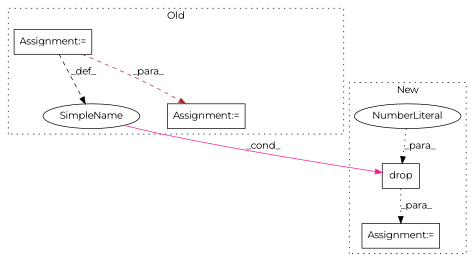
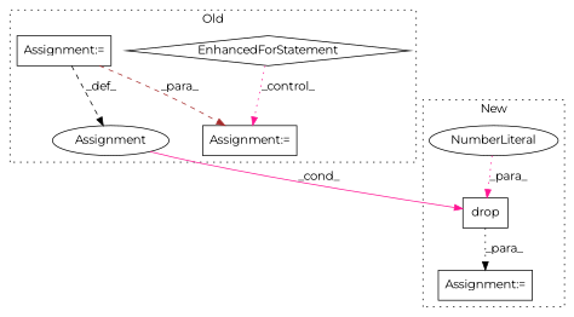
  digraph {
    fontname=Montserrat
    node [a=7 fontname=Montserrat l="63,2" s="2473,2561" shape=box]
    edge [color=black fontname=Montserrat style=dotted]
+   n1 [a=70 label=EnhancedForStatement shape=diamond]
    n2 [label="Assignment:="]
    n3 [l=9 label="Assignment:=" s=2602]
-   n4 [a=42 l=3 label=SimpleName s=2540 shape=ellipse]
+   n4 [a=42 l=3 label=Assignment s=2540 shape=ellipse]
    n5 [a=32 l="5,1" label=drop s="2300,2362"]
    n6 [a=34 l=1 label=NumberLiteral s=2361 shape=ellipse]
    n7 [l=1 label="Assignment:=" s=2111]
    subgraph cluster_1 {
      label=Old
      style=dotted
+     n1
      n2
      n3
      n4
    }
    subgraph cluster_2 {
      label=New
      style=dotted
      n5
      n6
      n7
    }
+   n1 -> n3 [color=deeppink label=_control_]
    n2 -> n3 [color=brown label=_para_ style=dashed]
    n2 -> n4 [label=_def_ style=dashed]
    n4 -> n5 [color=deeppink label=_cond_ style=solid]
    n5 -> n7 [label=_para_]
-   n6 -> n5 [label=_para_]
+   n6 -> n5 [color=deeppink label=_para_]
  }
